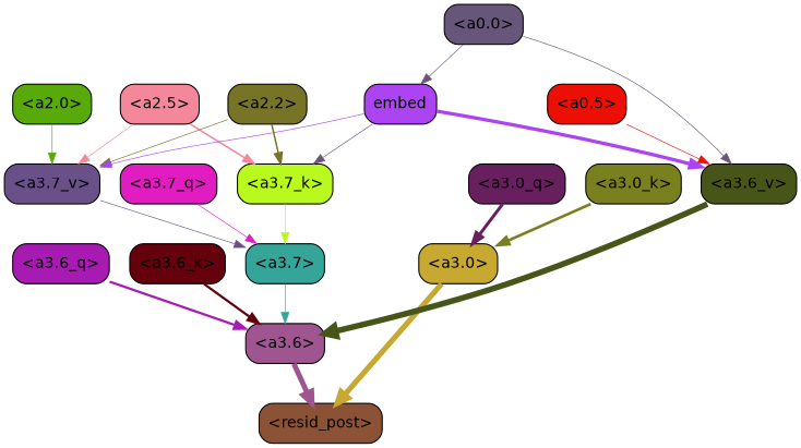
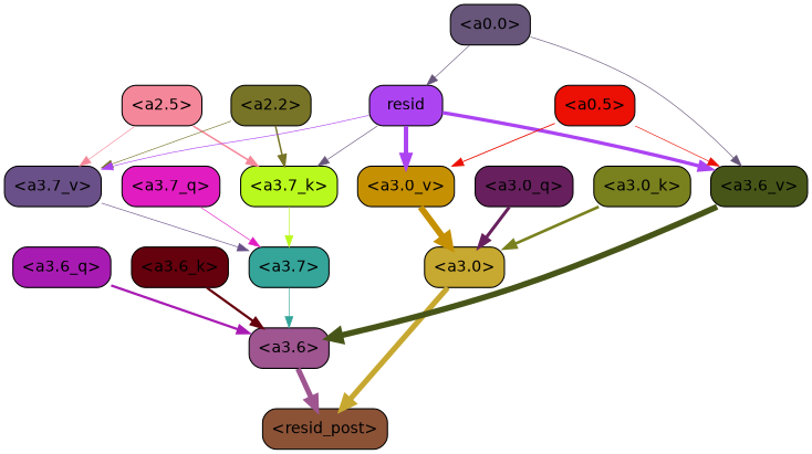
  strict digraph {
    splines=true
    node [color=black fontname=Helvetica shape=box style="filled, rounded"]
    edge [color="#67567a" penwidth=0.6]
    "<a3.7>" [fillcolor="#35a59a"]
    "<a3.6>" [fillcolor="#9e5590"]
    "<resid_post>" [fillcolor="#8b5236"]
    "<a3.0>" [fillcolor="#c7a830"]
    "<a3.7_k>" [fillcolor="#baf91d"]
    "<a3.7_v>" [fillcolor="#6a5088"]
    "<a3.7_q>" [fillcolor="#e11cc1"]
    "<a3.6_q>" [fillcolor="#a81bb3"]
    "<a3.0_q>" [fillcolor="#67205d"]
    "<a3.6_k>" [fillcolor="#65000d"]
    "<a3.0_k>" [fillcolor="#79811e"]
    "<a3.6_v>" [fillcolor="#475618"]
+   "<a3.0_v>" [fillcolor="#c59002"]
    "<a2.5>" [fillcolor="#f5879a"]
    "<a2.2>" [fillcolor="#777427"]
-   "<a2.0>" [fillcolor="#57aa09"]
-   embed [fillcolor="#ac44f2"]
+   embed [fillcolor="#ac44f2" label=resid]
    "<a0.5>" [fillcolor="#eb0f04"]
    "<a0.0>" [fillcolor="#67567a"]
    "<a3.7>" -> "<a3.6>" [color="#35a59a"]
    "<a3.6>" -> "<resid_post>" [color="#9e5590" penwidth=4.746312499046326]
    "<a3.0>" -> "<resid_post>" [color="#c7a830" penwidth=4.896343111991882]
    "<a3.7_k>" -> "<a3.7>" [color="#baf91d"]
    "<a3.7_v>" -> "<a3.7>" [color="#6a5088"]
    "<a3.7_q>" -> "<a3.7>" [color="#e11cc1"]
    "<a3.6_q>" -> "<a3.6>" [color="#a81bb3" penwidth=2.160832464694977]
    "<a3.0_q>" -> "<a3.0>" [color="#67205d" penwidth=2.870753765106201]
    "<a3.6_k>" -> "<a3.6>" [color="#65000d" penwidth=2.13908451795578]
    "<a3.0_k>" -> "<a3.0>" [color="#79811e" penwidth=2.520303964614868]
    "<a3.6_v>" -> "<a3.6>" [color="#475618" penwidth=5.297133803367615]
+   "<a3.0_v>" -> "<a3.0>" [color="#c59002" penwidth=5.680712580680847]
    "<a2.5>" -> "<a3.7_k>" [color="#f5879a" penwidth=1.4526091292500496]
    "<a2.5>" -> "<a3.7_v>" [color="#f5879a"]
    "<a2.2>" -> "<a3.7_k>" [color="#777427" penwidth=1.4310357049107552]
    "<a2.2>" -> "<a3.7_v>" [color="#777427"]
-   "<a2.0>" -> "<a3.7_v>" [color="#57aa09"]
    embed -> "<a3.7_k>"
    embed -> "<a3.7_v>" [color="#ac44f2"]
    embed -> "<a3.6_v>" [color="#ac44f2" penwidth=3.1766927242279053]
+   embed -> "<a3.0_v>" [color="#ac44f2" penwidth=3.9005755856633186]
    "<a0.5>" -> "<a3.6_v>" [color="#eb0f04"]
+   "<a0.5>" -> "<a3.0_v>" [color="#eb0f04" penwidth=0.8493617177009583]
    "<a0.0>" -> "<a3.6_v>"
    "<a0.0>" -> embed
  }
